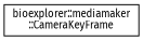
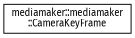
  digraph {
    rankdir=LR
    fontname="Fira Sans"
-   n1 [color=black fillcolor=white fontname="Fira Sans" fontsize=10 height=0.2 label="bioexplorer::mediamaker\l::CameraKeyFrame" shape=record style=filled width=0.4]
+   n1 [color=black fillcolor=white fontname="Fira Sans" fontsize=10 height=0.2 label="mediamaker::mediamaker\l::CameraKeyFrame" shape=record style=filled width=0.4]
  }
